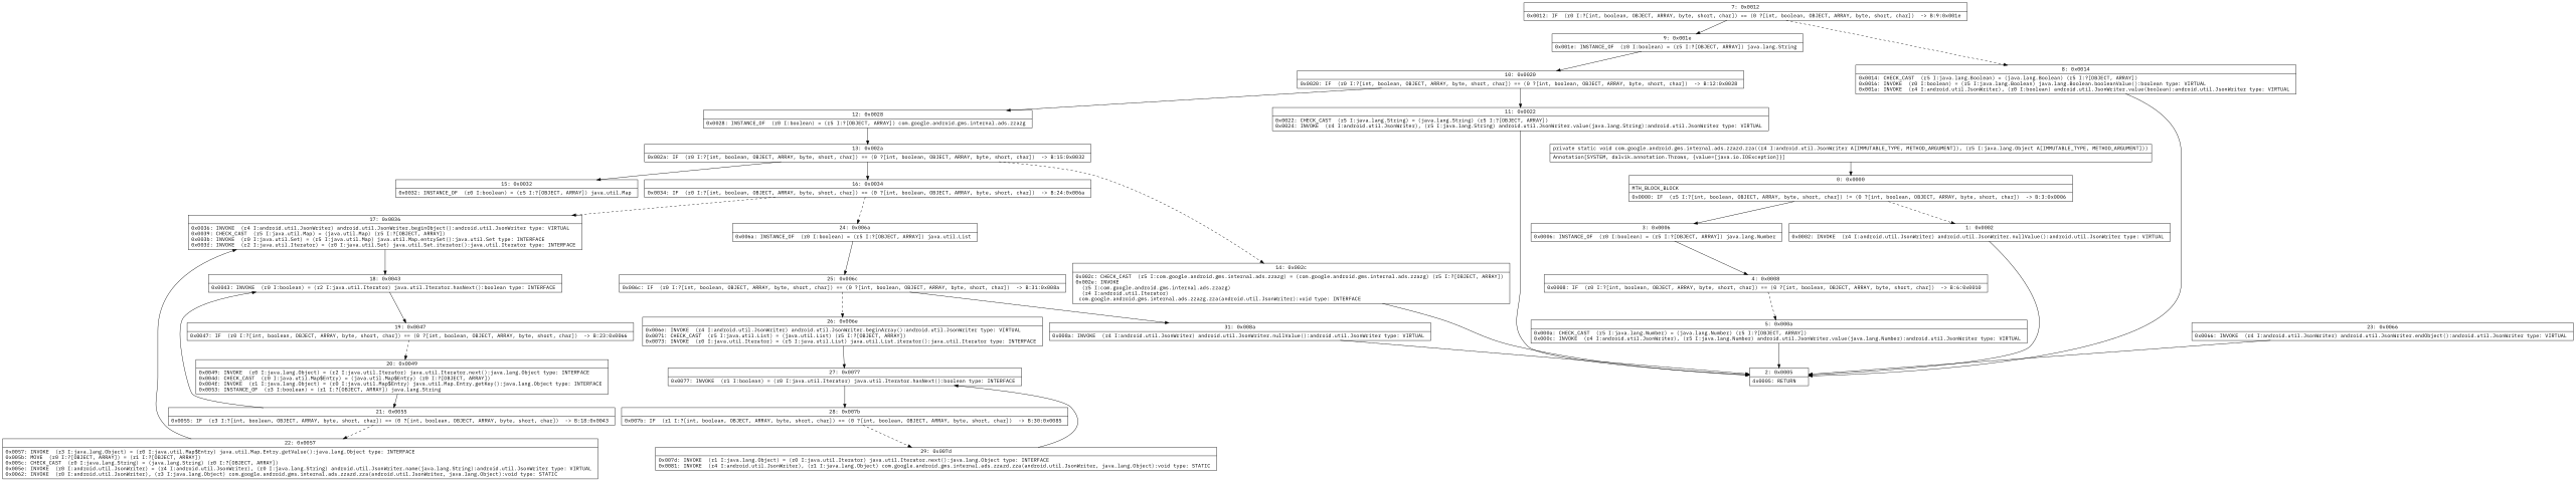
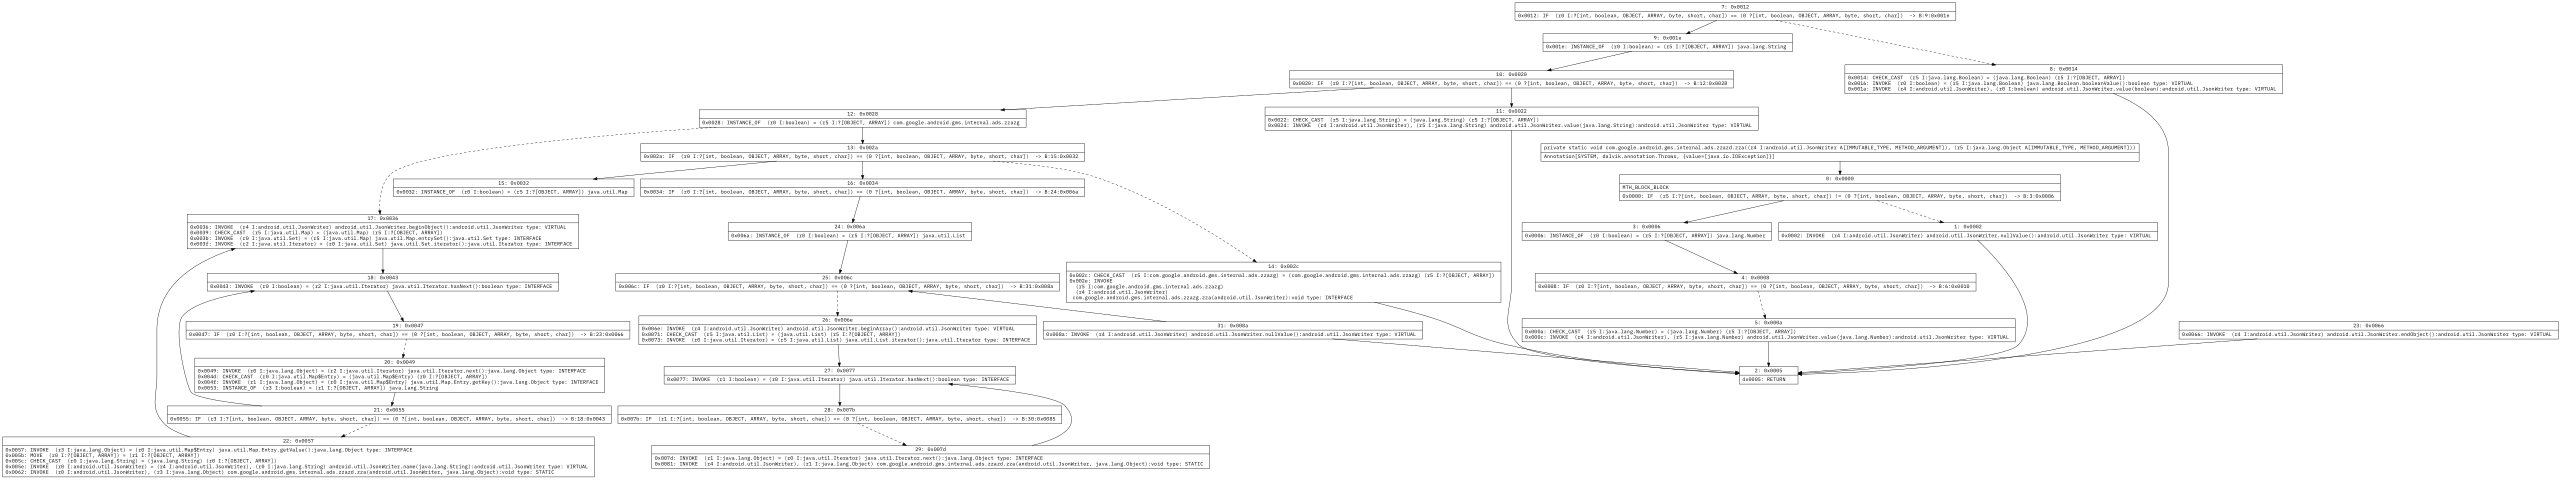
  digraph {
    fontname="IBM Plex Mono"
    node [fontname="IBM Plex Mono" shape=record]
    edge [fontname="IBM Plex Mono"]
    n1 [label="{0\:\ 0x0000|MTH_BLOCK_BLOCK\l|0x0000: IF  (r5 I:?[int, boolean, OBJECT, ARRAY, byte, short, char]) != (0 ?[int, boolean, OBJECT, ARRAY, byte, short, char])  \-\> B:3:0x0006 \l}"]
    n2 [label="{1\:\ 0x0002|0x0002: INVOKE  (r4 I:android.util.JsonWriter) android.util.JsonWriter.nullValue():android.util.JsonWriter type: VIRTUAL \l}"]
    n3 [label="{3\:\ 0x0006|0x0006: INSTANCE_OF  (r0 I:boolean) = (r5 I:?[OBJECT, ARRAY]) java.lang.Number \l}"]
    n4 [label="{2\:\ 0x0005|4x0005: RETURN   \l}"]
    n5 [label="{4\:\ 0x0008|0x0008: IF  (r0 I:?[int, boolean, OBJECT, ARRAY, byte, short, char]) == (0 ?[int, boolean, OBJECT, ARRAY, byte, short, char])  \-\> B:6:0x0010 \l}"]
    n6 [label="{5\:\ 0x000a|0x000a: CHECK_CAST  (r5 I:java.lang.Number) = (java.lang.Number) (r5 I:?[OBJECT, ARRAY]) \l0x000c: INVOKE  (r4 I:android.util.JsonWriter), (r5 I:java.lang.Number) android.util.JsonWriter.value(java.lang.Number):android.util.JsonWriter type: VIRTUAL \l}"]
    n7 [label="{7\:\ 0x0012|0x0012: IF  (r0 I:?[int, boolean, OBJECT, ARRAY, byte, short, char]) == (0 ?[int, boolean, OBJECT, ARRAY, byte, short, char])  \-\> B:9:0x001e \l}"]
    n8 [label="{8\:\ 0x0014|0x0014: CHECK_CAST  (r5 I:java.lang.Boolean) = (java.lang.Boolean) (r5 I:?[OBJECT, ARRAY]) \l0x0016: INVOKE  (r0 I:boolean) = (r5 I:java.lang.Boolean) java.lang.Boolean.booleanValue():boolean type: VIRTUAL \l0x001a: INVOKE  (r4 I:android.util.JsonWriter), (r0 I:boolean) android.util.JsonWriter.value(boolean):android.util.JsonWriter type: VIRTUAL \l}"]
    n9 [label="{9\:\ 0x001e|0x001e: INSTANCE_OF  (r0 I:boolean) = (r5 I:?[OBJECT, ARRAY]) java.lang.String \l}"]
    n10 [label="{10\:\ 0x0020|0x0020: IF  (r0 I:?[int, boolean, OBJECT, ARRAY, byte, short, char]) == (0 ?[int, boolean, OBJECT, ARRAY, byte, short, char])  \-\> B:12:0x0028 \l}"]
    n11 [label="{11\:\ 0x0022|0x0022: CHECK_CAST  (r5 I:java.lang.String) = (java.lang.String) (r5 I:?[OBJECT, ARRAY]) \l0x0024: INVOKE  (r4 I:android.util.JsonWriter), (r5 I:java.lang.String) android.util.JsonWriter.value(java.lang.String):android.util.JsonWriter type: VIRTUAL \l}"]
    n12 [label="{12\:\ 0x0028|0x0028: INSTANCE_OF  (r0 I:boolean) = (r5 I:?[OBJECT, ARRAY]) com.google.android.gms.internal.ads.zzazg \l}"]
    n13 [label="{13\:\ 0x002a|0x002a: IF  (r0 I:?[int, boolean, OBJECT, ARRAY, byte, short, char]) == (0 ?[int, boolean, OBJECT, ARRAY, byte, short, char])  \-\> B:15:0x0032 \l}"]
-   n14 [label="{14\:\ 0x002c|0x002c: CHECK_CAST  (r5 I:com.google.android.gms.internal.ads.zzazg) = (com.google.android.gms.internal.ads.zzazg) (r5 I:?[OBJECT, ARRAY]) \l0x002e: INVOKE  \l  (r5 I:com.google.android.gms.internal.ads.zzazg)\l  (r4 I:android.util.Iterator)\l com.google.android.gms.internal.ads.zzazg.zza(android.util.JsonWriter):void type: INTERFACE \l}"]
+   n14 [label="{14\:\ 0x002c|0x002c: CHECK_CAST  (r5 I:com.google.android.gms.internal.ads.zzazg) = (com.google.android.gms.internal.ads.zzazg) (r5 I:?[OBJECT, ARRAY]) \l0x002e: INVOKE  \l  (r5 I:com.google.android.gms.internal.ads.zzazg)\l  (r4 I:android.util.JsonWriter)\l com.google.android.gms.internal.ads.zzazg.zza(android.util.JsonWriter):void type: INTERFACE \l}"]
    n15 [label="{15\:\ 0x0032|0x0032: INSTANCE_OF  (r0 I:boolean) = (r5 I:?[OBJECT, ARRAY]) java.util.Map \l}"]
    n16 [label="{16\:\ 0x0034|0x0034: IF  (r0 I:?[int, boolean, OBJECT, ARRAY, byte, short, char]) == (0 ?[int, boolean, OBJECT, ARRAY, byte, short, char])  \-\> B:24:0x006a \l}"]
    n17 [label="{17\:\ 0x0036|0x0036: INVOKE  (r4 I:android.util.JsonWriter) android.util.JsonWriter.beginObject():android.util.JsonWriter type: VIRTUAL \l0x0039: CHECK_CAST  (r5 I:java.util.Map) = (java.util.Map) (r5 I:?[OBJECT, ARRAY]) \l0x003b: INVOKE  (r0 I:java.util.Set) = (r5 I:java.util.Map) java.util.Map.entrySet():java.util.Set type: INTERFACE \l0x003f: INVOKE  (r2 I:java.util.Iterator) = (r0 I:java.util.Set) java.util.Set.iterator():java.util.Iterator type: INTERFACE \l}"]
    n18 [label="{24\:\ 0x006a|0x006a: INSTANCE_OF  (r0 I:boolean) = (r5 I:?[OBJECT, ARRAY]) java.util.List \l}"]
    n19 [label="{18\:\ 0x0043|0x0043: INVOKE  (r0 I:boolean) = (r2 I:java.util.Iterator) java.util.Iterator.hasNext():boolean type: INTERFACE \l}"]
    n20 [label="{25\:\ 0x006c|0x006c: IF  (r0 I:?[int, boolean, OBJECT, ARRAY, byte, short, char]) == (0 ?[int, boolean, OBJECT, ARRAY, byte, short, char])  \-\> B:31:0x008a \l}"]
    n21 [label="{19\:\ 0x0047|0x0047: IF  (r0 I:?[int, boolean, OBJECT, ARRAY, byte, short, char]) == (0 ?[int, boolean, OBJECT, ARRAY, byte, short, char])  \-\> B:23:0x0066 \l}"]
    n22 [label="{20\:\ 0x0049|0x0049: INVOKE  (r0 I:java.lang.Object) = (r2 I:java.util.Iterator) java.util.Iterator.next():java.lang.Object type: INTERFACE \l0x004d: CHECK_CAST  (r0 I:java.util.Map$Entry) = (java.util.Map$Entry) (r0 I:?[OBJECT, ARRAY]) \l0x004f: INVOKE  (r1 I:java.lang.Object) = (r0 I:java.util.Map$Entry) java.util.Map.Entry.getKey():java.lang.Object type: INTERFACE \l0x0053: INSTANCE_OF  (r3 I:boolean) = (r1 I:?[OBJECT, ARRAY]) java.lang.String \l}"]
    n23 [label="{21\:\ 0x0055|0x0055: IF  (r3 I:?[int, boolean, OBJECT, ARRAY, byte, short, char]) == (0 ?[int, boolean, OBJECT, ARRAY, byte, short, char])  \-\> B:18:0x0043 \l}"]
    n24 [label="{23\:\ 0x0066|0x0066: INVOKE  (r4 I:android.util.JsonWriter) android.util.JsonWriter.endObject():android.util.JsonWriter type: VIRTUAL \l}"]
    n25 [label="{22\:\ 0x0057|0x0057: INVOKE  (r3 I:java.lang.Object) = (r0 I:java.util.Map$Entry) java.util.Map.Entry.getValue():java.lang.Object type: INTERFACE \l0x005b: MOVE  (r0 I:?[OBJECT, ARRAY]) = (r1 I:?[OBJECT, ARRAY]) \l0x005c: CHECK_CAST  (r0 I:java.lang.String) = (java.lang.String) (r0 I:?[OBJECT, ARRAY]) \l0x005e: INVOKE  (r0 I:android.util.JsonWriter) = (r4 I:android.util.JsonWriter), (r0 I:java.lang.String) android.util.JsonWriter.name(java.lang.String):android.util.JsonWriter type: VIRTUAL \l0x0062: INVOKE  (r0 I:android.util.JsonWriter), (r3 I:java.lang.Object) com.google.android.gms.internal.ads.zzazd.zza(android.util.JsonWriter, java.lang.Object):void type: STATIC \l}"]
    n26 [label="{26\:\ 0x006e|0x006e: INVOKE  (r4 I:android.util.JsonWriter) android.util.JsonWriter.beginArray():android.util.JsonWriter type: VIRTUAL \l0x0071: CHECK_CAST  (r5 I:java.util.List) = (java.util.List) (r5 I:?[OBJECT, ARRAY]) \l0x0073: INVOKE  (r0 I:java.util.Iterator) = (r5 I:java.util.List) java.util.List.iterator():java.util.Iterator type: INTERFACE \l}"]
    n27 [label="{31\:\ 0x008a|0x008a: INVOKE  (r4 I:android.util.JsonWriter) android.util.JsonWriter.nullValue():android.util.JsonWriter type: VIRTUAL \l}"]
    n28 [label="{27\:\ 0x0077|0x0077: INVOKE  (r1 I:boolean) = (r0 I:java.util.Iterator) java.util.Iterator.hasNext():boolean type: INTERFACE \l}"]
    n29 [label="{28\:\ 0x007b|0x007b: IF  (r1 I:?[int, boolean, OBJECT, ARRAY, byte, short, char]) == (0 ?[int, boolean, OBJECT, ARRAY, byte, short, char])  \-\> B:30:0x0085 \l}"]
    n30 [label="{29\:\ 0x007d|0x007d: INVOKE  (r1 I:java.lang.Object) = (r0 I:java.util.Iterator) java.util.Iterator.next():java.lang.Object type: INTERFACE \l0x0081: INVOKE  (r4 I:android.util.JsonWriter), (r1 I:java.lang.Object) com.google.android.gms.internal.ads.zzazd.zza(android.util.JsonWriter, java.lang.Object):void type: STATIC \l}"]
    n31 [label="{private static void com.google.android.gms.internal.ads.zzazd.zza((r4 I:android.util.JsonWriter A[IMMUTABLE_TYPE, METHOD_ARGUMENT]), (r5 I:java.lang.Object A[IMMUTABLE_TYPE, METHOD_ARGUMENT]))  | Annotation[SYSTEM, dalvik.annotation.Throws, \{value=[java.io.IOException]\}]\l}"]
    n1 -> n2 [style=dashed]
    n1 -> n3
    n2 -> n4
    n3 -> n5
    n5 -> n6 [style=dashed]
    n6 -> n4
    n7 -> n8 [style=dashed]
    n7 -> n9
    n8 -> n4
    n9 -> n10
    n10 -> n11 [style=solid]
    n10 -> n12
    n11 -> n4
    n12 -> n13
    n13 -> n14 [style=dashed]
    n13 -> n15
    n13 -> n16
    n14 -> n4
-   n16 -> n17 [style=dashed]
-   n16 -> n18 [style=dashed]
+   n12 -> n17 [style=dashed]
+   n16 -> n18
    n17 -> n19
    n18 -> n20
    n19 -> n21
    n20 -> n26 [style=dashed]
-   n20 -> n27
+   n27 -> n20
    n21 -> n22 [style=dashed]
    n22 -> n23
    n23 -> n19
    n23 -> n25 [style=dashed]
    n24 -> n4
    n25 -> n17
    n26 -> n28
    n27 -> n4
    n28 -> n29
    n29 -> n30 [style=dashed]
    n30 -> n28
    n31 -> n1
  }
